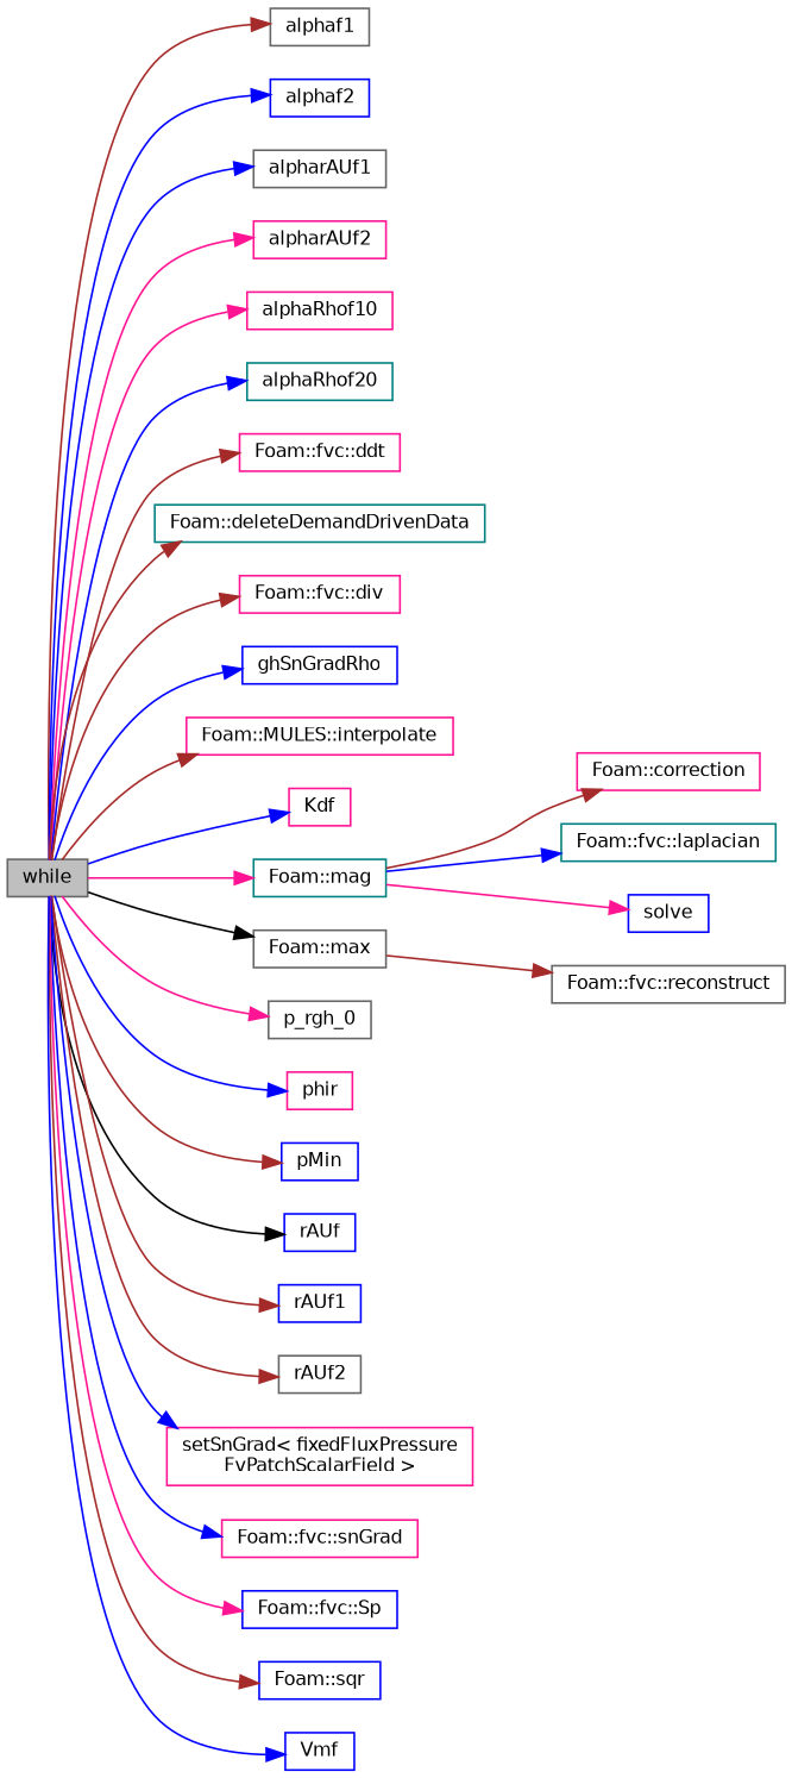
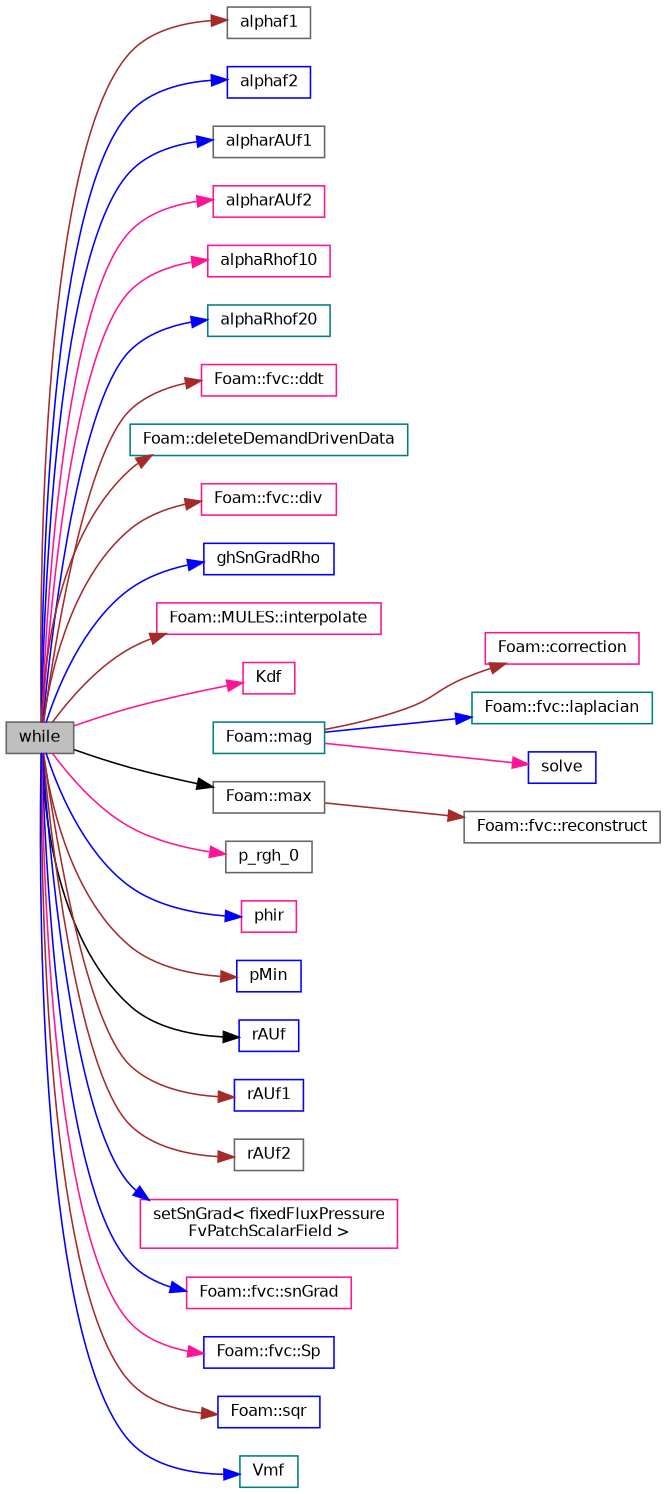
  digraph {
    rankdir=LR
    node [color=deeppink fontname=Helvetica fontsize=10 shape=record]
    edge [color=brown fontname=Helvetica fontsize=10 labelfontname=Helvetica labelfontsize=10 style=solid]
    n1 [color=gray40 fillcolor=grey75 fontcolor=black height=0.2 label=while style=filled width=0.4]
    n2 [color=gray40 height=0.2 label=alphaf1 width=0.4]
    n3 [color=blue height=0.2 label=alphaf2 width=0.4]
    n4 [color=gray40 height=0.2 label=alpharAUf1 width=0.4]
    n5 [height=0.2 label=alpharAUf2 width=0.4]
    n6 [height=0.2 label=alphaRhof10 width=0.4]
    n7 [color=teal height=0.2 label=alphaRhof20 width=0.4]
    n8 [height=0.2 label="Foam::fvc::ddt" width=0.4]
    n9 [color=teal height=0.2 label="Foam::deleteDemandDrivenData" width=0.4]
    n10 [height=0.2 label="Foam::fvc::div" width=0.4]
    n11 [color=blue height=0.2 label=ghSnGradRho width=0.4]
    n12 [height=0.2 label="Foam::MULES::interpolate" width=0.4]
    n13 [height=0.2 label=Kdf width=0.4]
    n14 [color=teal height=0.2 label="Foam::mag" width=0.4]
    n15 [color=gray40 height=0.2 label="Foam::max" width=0.4]
    n16 [color=gray40 height=0.2 label=p_rgh_0 width=0.4]
    n17 [height=0.2 label=phir width=0.4]
    n18 [color=blue height=0.2 label=pMin width=0.4]
    n19 [color=blue height=0.2 label=rAUf width=0.4]
    n20 [color=blue height=0.2 label=rAUf1 width=0.4]
    n21 [color=gray40 height=0.2 label=rAUf2 width=0.4]
    n22 [height=0.2 label="setSnGrad\< fixedFluxPressure\lFvPatchScalarField \>" width=0.4]
    n23 [height=0.2 label="Foam::fvc::snGrad" width=0.4]
    n24 [color=blue height=0.2 label="Foam::fvc::Sp" width=0.4]
    n25 [color=blue height=0.2 label="Foam::sqr" width=0.4]
-   n26 [color=blue height=0.2 label=Vmf width=0.4]
+   n26 [color=teal height=0.2 label=Vmf width=0.4]
    n27 [height=0.2 label="Foam::correction" width=0.4]
    n28 [color=teal height=0.2 label="Foam::fvc::laplacian" width=0.4]
    n29 [color=blue height=0.2 label=solve width=0.4]
    n30 [color=gray40 height=0.2 label="Foam::fvc::reconstruct" width=0.4]
    n1 -> n2
    n1 -> n3 [color=blue]
    n1 -> n4 [color=blue]
    n1 -> n5 [color=deeppink]
    n1 -> n6 [color=deeppink]
    n1 -> n7 [color=blue]
    n1 -> n8
    n1 -> n9
    n1 -> n10
    n1 -> n11 [color=blue]
    n1 -> n12
-   n1 -> n13 [color=blue]
-   n1 -> n14 [color=deeppink]
+   n1 -> n13 [color=deeppink]
    n1 -> n15 [color=black]
    n1 -> n16 [color=deeppink]
    n1 -> n17 [color=blue]
    n1 -> n18
    n1 -> n19 [color=black]
    n1 -> n20
    n1 -> n21
    n1 -> n22 [color=blue]
    n1 -> n23 [color=blue]
    n1 -> n24 [color=deeppink]
    n1 -> n25
    n1 -> n26 [color=blue]
    n14 -> n27
    n14 -> n28 [color=blue]
    n14 -> n29 [color=deeppink]
    n15 -> n30
  }
